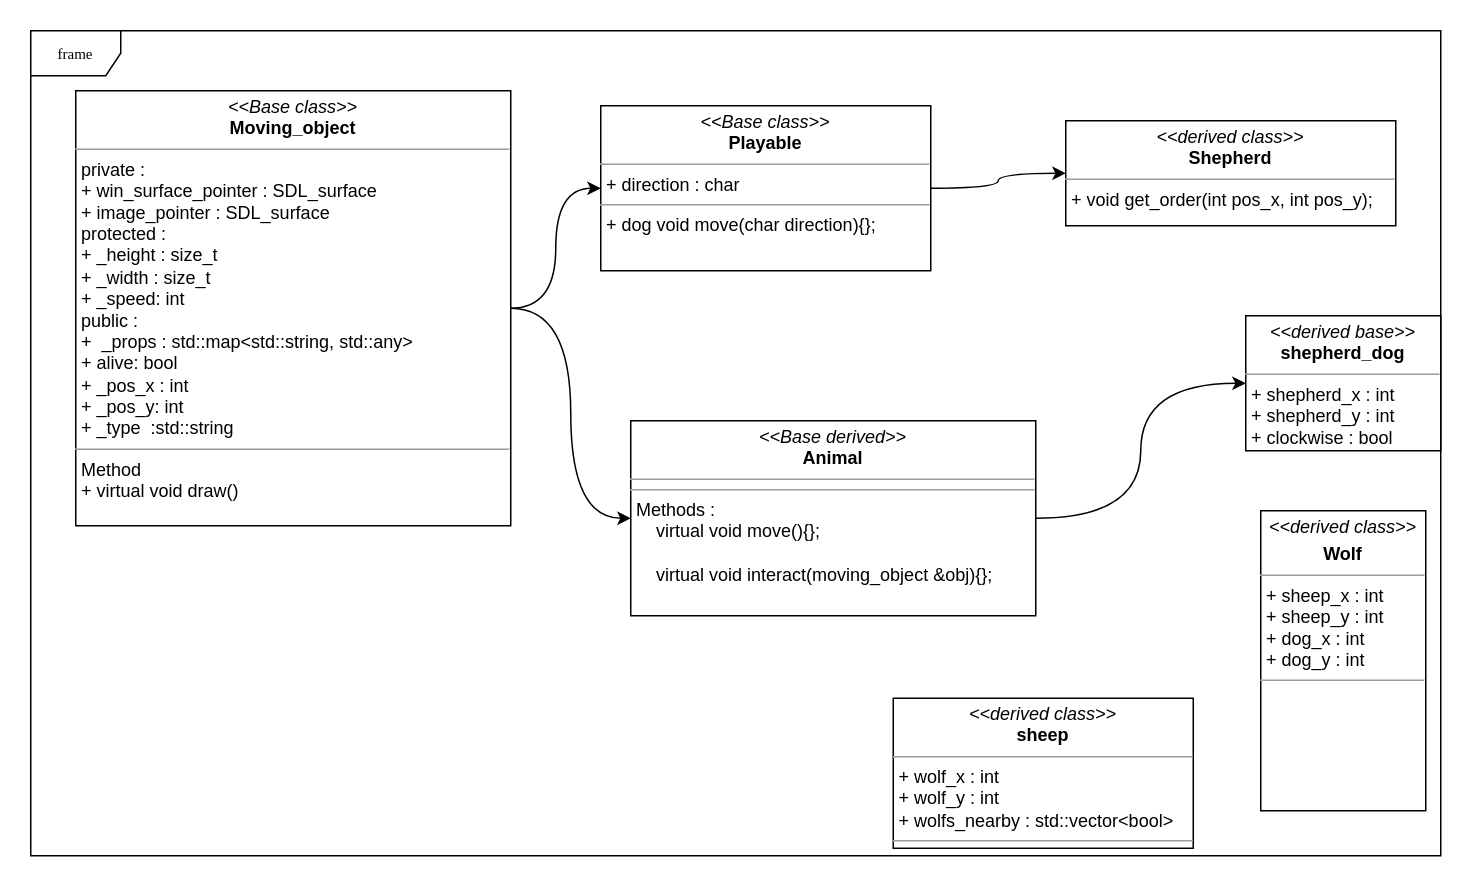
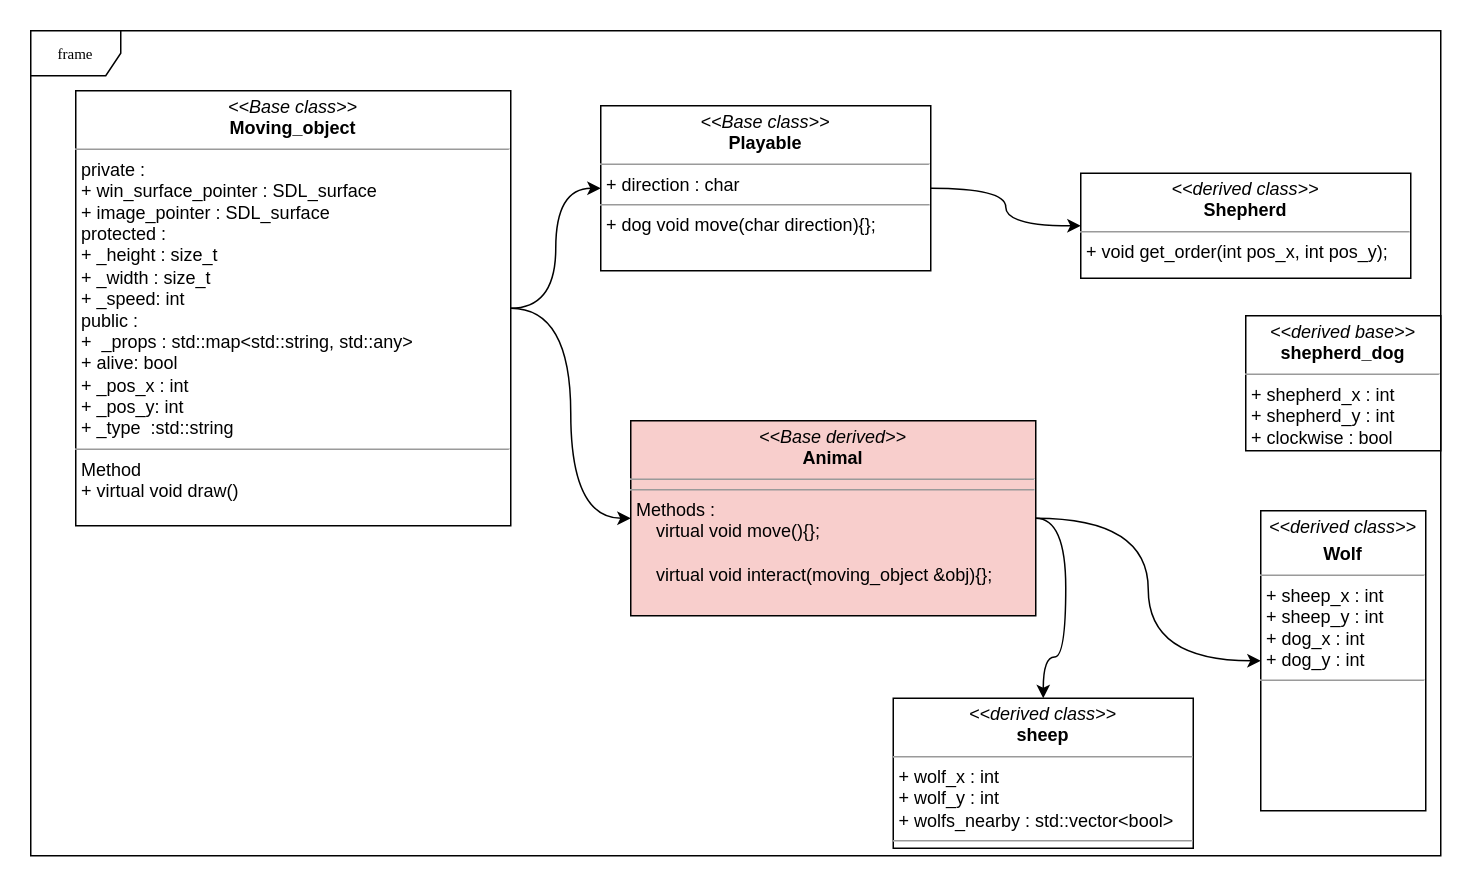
  <mxCell id="0" />
  <mxCell id="1" parent="0" />
  <mxCell id="2" value="frame" style="shape=umlFrame;whiteSpace=wrap;html=1;rounded=0;shadow=0;comic=0;labelBackgroundColor=none;strokeWidth=1;fontFamily=Verdana;fontSize=10;align=center;" parent="1" vertex="1"><mxGeometry x="20" y="20" width="940" height="550" as="geometry" /></mxCell>
- <mxCell id="3" style="edgeStyle=orthogonalEdgeStyle;curved=1;rounded=0;orthogonalLoop=1;jettySize=auto;html=1;entryX=0;entryY=0.5;entryDx=0;entryDy=0;" parent="1" source="6" target="13" edge="1"><mxGeometry relative="1" as="geometry" /></mxCell>
- <mxCell id="6" value="&lt;p style=&quot;margin:0px;margin-top:4px;text-align:center;&quot;&gt;&lt;i&gt;&amp;lt;&amp;lt;Base derived&amp;gt;&amp;gt;&lt;/i&gt;&lt;br&gt;&lt;b&gt;Animal&lt;/b&gt;&lt;br&gt;&lt;/p&gt;&lt;hr size=&quot;1&quot;&gt;&lt;hr size=&quot;1&quot;&gt;&lt;p style=&quot;margin:0px;margin-left:4px;&quot;&gt;Methods : &lt;br&gt;&lt;/p&gt;&lt;p style=&quot;margin:0px;margin-left:4px;&quot;&gt;&amp;nbsp;&amp;nbsp;&amp;nbsp; virtual void move(){};&lt;br&gt;&lt;br&gt;&amp;nbsp;&amp;nbsp;&amp;nbsp; virtual void interact(moving_object &amp;amp;obj){};&lt;br&gt;&lt;/p&gt;" style="verticalAlign=top;align=left;overflow=fill;fontSize=12;fontFamily=Helvetica;html=1;rounded=0;shadow=0;comic=0;labelBackgroundColor=none;strokeWidth=1" parent="1" vertex="1"><mxGeometry x="420" y="280" width="270" height="130" as="geometry" /></mxCell>
- <mxCell id="7" value="&lt;p style=&quot;margin:0px;margin-top:4px;text-align:center;&quot;&gt;&lt;i&gt;&amp;lt;&amp;lt;&lt;/i&gt;&lt;i&gt;derived &lt;/i&gt;&lt;i&gt;class&amp;gt;&amp;gt;&lt;/i&gt;&lt;br&gt;&lt;b&gt;Shepherd&lt;/b&gt;&lt;br&gt;&lt;/p&gt;&lt;hr size=&quot;1&quot;&gt;&lt;p style=&quot;margin:0px;margin-left:4px;&quot;&gt;+ void get_order(int pos_x, int pos_y);&lt;/p&gt;" style="verticalAlign=top;align=left;overflow=fill;fontSize=12;fontFamily=Helvetica;html=1;rounded=0;shadow=0;comic=0;labelBackgroundColor=none;strokeWidth=1" parent="1" vertex="1"><mxGeometry x="710" y="80" width="220" height="70" as="geometry" /></mxCell>
+ <mxCell id="4" style="edgeStyle=orthogonalEdgeStyle;curved=1;rounded=0;orthogonalLoop=1;jettySize=auto;html=1;" parent="1" source="6" target="12" edge="1"><mxGeometry relative="1" as="geometry" /></mxCell>
+ <mxCell id="5" style="edgeStyle=orthogonalEdgeStyle;curved=1;rounded=0;orthogonalLoop=1;jettySize=auto;html=1;exitX=1;exitY=0.5;exitDx=0;exitDy=0;" parent="1" source="6" target="8" edge="1"><mxGeometry relative="1" as="geometry" /></mxCell>
+ <mxCell id="6" value="&lt;p style=&quot;margin:0px;margin-top:4px;text-align:center;&quot;&gt;&lt;i&gt;&amp;lt;&amp;lt;Base derived&amp;gt;&amp;gt;&lt;/i&gt;&lt;br&gt;&lt;b&gt;Animal&lt;/b&gt;&lt;br&gt;&lt;/p&gt;&lt;hr size=&quot;1&quot;&gt;&lt;hr size=&quot;1&quot;&gt;&lt;p style=&quot;margin:0px;margin-left:4px;&quot;&gt;Methods : &lt;br&gt;&lt;/p&gt;&lt;p style=&quot;margin:0px;margin-left:4px;&quot;&gt;&amp;nbsp;&amp;nbsp;&amp;nbsp; virtual void move(){};&lt;br&gt;&lt;br&gt;&amp;nbsp;&amp;nbsp;&amp;nbsp; virtual void interact(moving_object &amp;amp;obj){};&lt;br&gt;&lt;/p&gt;" style="verticalAlign=top;align=left;overflow=fill;fontSize=12;fontFamily=Helvetica;html=1;rounded=0;shadow=0;comic=0;labelBackgroundColor=none;strokeWidth=1;fillColor=#f8cecc;" parent="1" vertex="1"><mxGeometry x="420" y="280" width="270" height="130" as="geometry" /></mxCell>
+ <mxCell id="7" value="&lt;p style=&quot;margin:0px;margin-top:4px;text-align:center;&quot;&gt;&lt;i&gt;&amp;lt;&amp;lt;&lt;/i&gt;&lt;i&gt;derived &lt;/i&gt;&lt;i&gt;class&amp;gt;&amp;gt;&lt;/i&gt;&lt;br&gt;&lt;b&gt;Shepherd&lt;/b&gt;&lt;br&gt;&lt;/p&gt;&lt;hr size=&quot;1&quot;&gt;&lt;p style=&quot;margin:0px;margin-left:4px;&quot;&gt;+ void get_order(int pos_x, int pos_y);&lt;/p&gt;" style="verticalAlign=top;align=left;overflow=fill;fontSize=12;fontFamily=Helvetica;html=1;rounded=0;shadow=0;comic=0;labelBackgroundColor=none;strokeWidth=1" parent="1" vertex="1"><mxGeometry x="720" y="115" width="220" height="70" as="geometry" /></mxCell>
  <mxCell id="8" value="&lt;p style=&quot;margin:0px;margin-top:4px;text-align:center;&quot;&gt;&lt;i&gt;&amp;lt;&amp;lt;&lt;/i&gt;&lt;i&gt;derived &lt;/i&gt;&lt;i&gt;class&amp;gt;&amp;gt;&lt;/i&gt;&lt;br&gt;&lt;b&gt;sheep&lt;/b&gt;&lt;br&gt;&lt;/p&gt;&lt;hr size=&quot;1&quot;&gt;&lt;p style=&quot;margin:0px;margin-left:4px;&quot;&gt;+ wolf_x : int&lt;/p&gt;&lt;p style=&quot;margin:0px;margin-left:4px;&quot;&gt;+ wolf_y : int&lt;/p&gt;&lt;p style=&quot;margin:0px;margin-left:4px;&quot;&gt;+ wolfs_nearby : std::vector&amp;lt;bool&amp;gt;&lt;/p&gt;&lt;hr size=&quot;1&quot;&gt;" style="verticalAlign=top;align=left;overflow=fill;fontSize=12;fontFamily=Helvetica;html=1;rounded=0;shadow=0;comic=0;labelBackgroundColor=none;strokeWidth=1" parent="1" vertex="1"><mxGeometry x="595" y="465" width="200" height="100" as="geometry" /></mxCell>
  <mxCell id="9" style="edgeStyle=orthogonalEdgeStyle;curved=1;rounded=0;orthogonalLoop=1;jettySize=auto;html=1;" parent="1" source="11" target="6" edge="1"><mxGeometry relative="1" as="geometry" /></mxCell>
  <mxCell id="10" style="edgeStyle=orthogonalEdgeStyle;rounded=0;orthogonalLoop=1;jettySize=auto;html=1;curved=1;" edge="1" parent="1" source="11" target="15"><mxGeometry relative="1" as="geometry" /></mxCell>
  <mxCell id="11" value="&lt;p style=&quot;margin:0px;margin-top:4px;text-align:center;&quot;&gt;&lt;i&gt;&amp;lt;&amp;lt;Base class&amp;gt;&amp;gt;&lt;/i&gt;&lt;br&gt;&lt;b&gt;Moving_object&lt;/b&gt;&lt;br&gt;&lt;/p&gt;&lt;hr size=&quot;1&quot;&gt;&lt;p style=&quot;margin:0px;margin-left:4px;&quot;&gt;private : &lt;br&gt;&lt;/p&gt;&lt;p style=&quot;margin:0px;margin-left:4px;&quot;&gt;+ win_surface_pointer : SDL_surface&lt;br&gt;+ image_pointer : SDL_surface&lt;/p&gt;&lt;p style=&quot;margin:0px;margin-left:4px;&quot;&gt;protected : &lt;br&gt;&lt;/p&gt;&lt;p style=&quot;margin:0px;margin-left:4px;&quot;&gt;+ _height : size_t&lt;/p&gt;&lt;p style=&quot;margin:0px;margin-left:4px;&quot;&gt;+ _width : size_t&lt;/p&gt;&lt;p style=&quot;margin:0px;margin-left:4px;&quot;&gt;+ _speed: int&lt;/p&gt;&lt;p style=&quot;margin:0px;margin-left:4px;&quot;&gt;public :&lt;/p&gt;&lt;p style=&quot;margin:0px;margin-left:4px;&quot;&gt;+&amp;nbsp; _props : std::map&amp;lt;std::string, std::any&amp;gt;&lt;/p&gt;&lt;p style=&quot;margin:0px;margin-left:4px;&quot;&gt;+ alive: bool &lt;br&gt;+ _pos_x : int&lt;/p&gt;&lt;p style=&quot;margin:0px;margin-left:4px;&quot;&gt;+ _pos_y: int&lt;br&gt;+ _type&amp;nbsp; :std::string &lt;/p&gt;&lt;hr size=&quot;1&quot;&gt;&lt;p style=&quot;margin:0px;margin-left:4px;&quot;&gt;Method &lt;br&gt;&lt;/p&gt;&lt;p style=&quot;margin:0px;margin-left:4px;&quot;&gt;+ virtual void draw()&lt;br&gt;&lt;/p&gt;" style="verticalAlign=top;align=left;overflow=fill;fontSize=12;fontFamily=Helvetica;html=1;rounded=0;shadow=0;comic=0;labelBackgroundColor=none;strokeWidth=1" parent="1" vertex="1"><mxGeometry x="50" y="60" width="290" height="290" as="geometry" /></mxCell>
  <mxCell id="12" value="&lt;p style=&quot;margin:0px;margin-top:4px;text-align:center;&quot;&gt;&lt;i&gt;&amp;lt;&amp;lt;&lt;/i&gt;&lt;i&gt;derived &lt;/i&gt;&lt;i&gt;class&amp;gt;&amp;gt;&lt;/i&gt;&lt;/p&gt;&lt;p style=&quot;margin:0px;margin-top:4px;text-align:center;&quot;&gt;&lt;b&gt;Wolf&lt;/b&gt;&lt;br&gt;&lt;b&gt;&lt;/b&gt;&lt;/p&gt;&lt;hr size=&quot;1&quot;&gt;&lt;p style=&quot;margin:0px;margin-left:4px;&quot;&gt;+ sheep_x : int&lt;/p&gt;&lt;p style=&quot;margin:0px;margin-left:4px;&quot;&gt;+ sheep_y : int&lt;/p&gt;&lt;p style=&quot;margin:0px;margin-left:4px;&quot;&gt;+ dog_x : int&lt;/p&gt;&lt;p style=&quot;margin:0px;margin-left:4px;&quot;&gt;+ dog_y : int&lt;/p&gt;&lt;p style=&quot;margin:0px;margin-left:4px;&quot;&gt;&lt;/p&gt;&lt;p style=&quot;margin:0px;margin-left:4px;&quot;&gt;&lt;/p&gt;&lt;hr size=&quot;1&quot;&gt;" style="verticalAlign=top;align=left;overflow=fill;fontSize=12;fontFamily=Helvetica;html=1;rounded=0;shadow=0;comic=0;labelBackgroundColor=none;strokeWidth=1" parent="1" vertex="1"><mxGeometry x="840" y="340" width="110" height="200" as="geometry" /></mxCell>
  <mxCell id="13" value="&lt;p style=&quot;margin:0px;margin-top:4px;text-align:center;&quot;&gt;&lt;i&gt;&amp;lt;&amp;lt;derived base&amp;gt;&amp;gt;&lt;/i&gt;&lt;br&gt;&lt;b&gt;shepherd_dog&lt;/b&gt;&lt;br&gt;&lt;/p&gt;&lt;hr size=&quot;1&quot;&gt;&lt;p style=&quot;margin:0px;margin-left:4px;&quot;&gt;+ shepherd_x : int&lt;/p&gt;&lt;p style=&quot;margin:0px;margin-left:4px;&quot;&gt;+ shepherd_y : int&lt;/p&gt;&lt;p style=&quot;margin:0px;margin-left:4px;&quot;&gt;+ clockwise : bool&lt;br&gt;&lt;/p&gt;&lt;p style=&quot;margin:0px;margin-left:4px;&quot;&gt;&lt;/p&gt;&lt;hr size=&quot;1&quot;&gt;" style="verticalAlign=top;align=left;overflow=fill;fontSize=12;fontFamily=Helvetica;html=1;rounded=0;shadow=0;comic=0;labelBackgroundColor=none;strokeWidth=1" parent="1" vertex="1"><mxGeometry x="830" y="210" width="130" height="90" as="geometry" /></mxCell>
  <mxCell id="14" style="edgeStyle=orthogonalEdgeStyle;curved=1;rounded=0;orthogonalLoop=1;jettySize=auto;html=1;" edge="1" parent="1" source="15" target="7"><mxGeometry relative="1" as="geometry" /></mxCell>
  <mxCell id="15" value="&lt;p style=&quot;margin:0px;margin-top:4px;text-align:center;&quot;&gt;&lt;i&gt;&amp;lt;&amp;lt;Base class&amp;gt;&amp;gt;&lt;/i&gt;&lt;br&gt;&lt;b&gt;Playable&lt;/b&gt;&lt;br&gt;&lt;/p&gt;&lt;hr size=&quot;1&quot;&gt;&lt;p style=&quot;margin:0px;margin-left:4px;&quot;&gt;+ direction : char&lt;br&gt;&lt;/p&gt;&lt;hr size=&quot;1&quot;&gt;&lt;p style=&quot;margin:0px;margin-left:4px;&quot;&gt;+ dog void move(char direction){};&lt;br&gt;&lt;/p&gt;" style="verticalAlign=top;align=left;overflow=fill;fontSize=12;fontFamily=Helvetica;html=1;rounded=0;shadow=0;comic=0;labelBackgroundColor=none;strokeWidth=1" vertex="1" parent="1"><mxGeometry x="400" y="70" width="220" height="110" as="geometry" /></mxCell>
